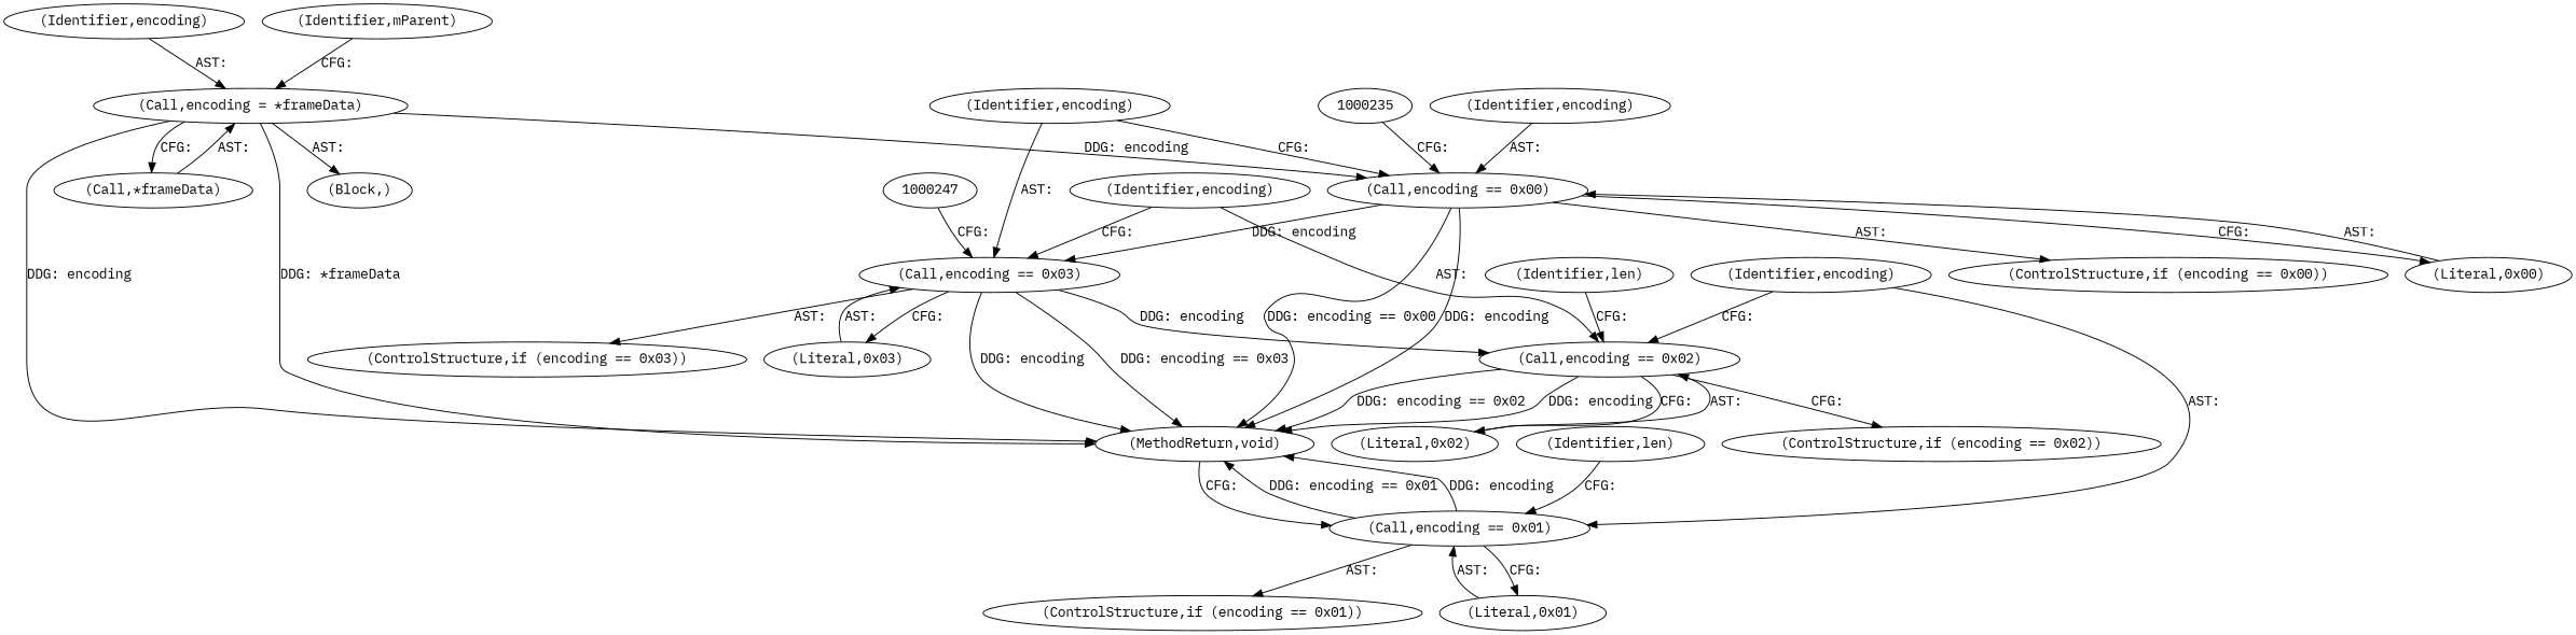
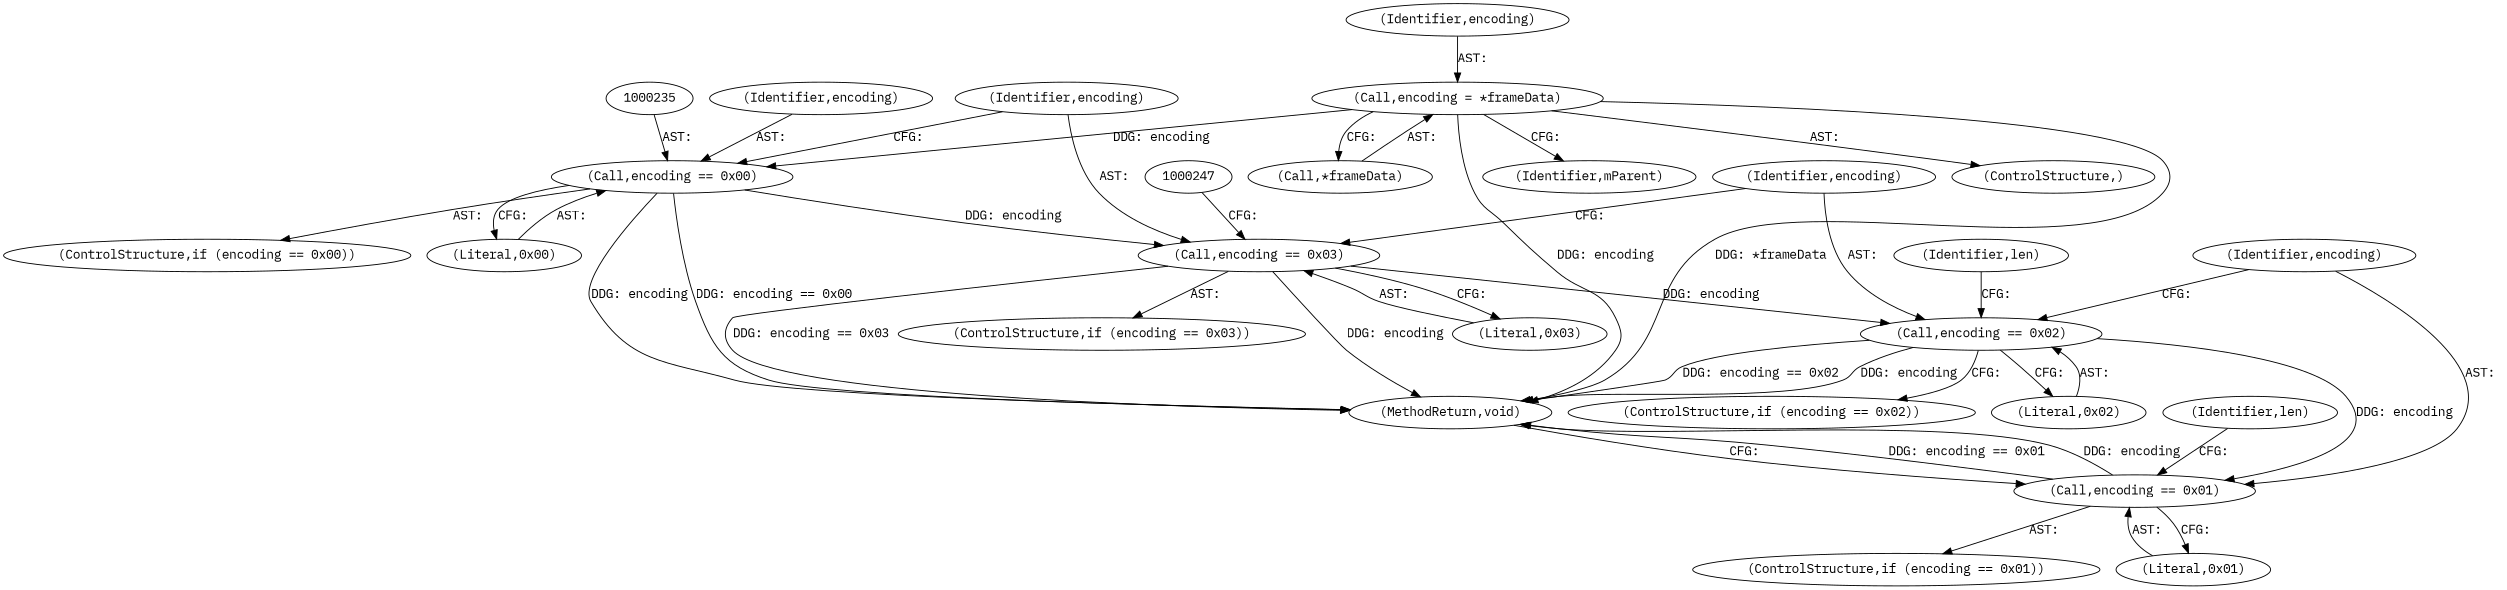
  digraph {
    fontname="IBM Plex Mono"
    node [fontname="IBM Plex Mono"]
    edge [fontname="IBM Plex Mono"]
    n1 [label="(Call,encoding = *frameData)"]
    n2 [label="(Call,encoding == 0x00)"]
-   n3 [label="(Block,)"]
+   n3 [label="(ControlStructure,)"]
    n4 [label="(MethodReturn,void)"]
    n5 [label="(Call,*frameData)"]
    n6 [label="(Call,encoding == 0x03)"]
    n7 [label="(ControlStructure,if (encoding == 0x00))"]
    n8 [label="(Literal,0x00)"]
    n9 [label="(Call,encoding == 0x01)"]
    n10 [label="(Call,encoding == 0x02)"]
    n11 [label="(ControlStructure,if (encoding == 0x03))"]
    n12 [label="(Literal,0x03)"]
    n13 [label="(Literal,0x02)"]
    n14 [label="(ControlStructure,if (encoding == 0x02))"]
    n15 [label="(ControlStructure,if (encoding == 0x01))"]
    n16 [label="(Literal,0x01)"]
    n17 [label="(Identifier,len)"]
    n18 [label="(Identifier,encoding)"]
    n19 [label="(Identifier,encoding)"]
    n20 [label="(Identifier,encoding)"]
    n21 [label="(Identifier,len)"]
    n22 [label="(Identifier,encoding)"]
    n23 [label="(Identifier,encoding)"]
    n24 [label="(Identifier,mParent)"]
    1000235
    1000247
    n1 -> n2 [label="DDG: encoding"]
    n1 -> n3 [label="AST: "]
    n1 -> n4 [label="DDG: encoding"]
    n1 -> n4 [label="DDG: *frameData"]
    n1 -> n5 [label="CFG: "]
    n2 -> n4 [label="DDG: encoding == 0x00"]
    n2 -> n4 [label="DDG: encoding"]
    n2 -> n6 [label="DDG: encoding"]
    n2 -> n7 [label="AST: "]
    n2 -> n8 [label="CFG: "]
    n4 -> n9 [label="CFG: "]
    n5 -> n1 [label="AST: "]
    n6 -> n4 [label="DDG: encoding"]
    n6 -> n4 [label="DDG: encoding == 0x03"]
    n6 -> n10 [label="DDG: encoding"]
    n6 -> n11 [label="AST: "]
    n6 -> n12 [label="CFG: "]
    n8 -> n2 [label="AST: "]
    n9 -> n4 [label="DDG: encoding == 0x01"]
    n9 -> n4 [label="DDG: encoding"]
    n9 -> n15 [label="AST: "]
    n9 -> n16 [label="CFG: "]
    n10 -> n4 [label="DDG: encoding"]
    n10 -> n4 [label="DDG: encoding == 0x02"]
+   n10 -> n9 [label="DDG: encoding"]
    n10 -> n13 [label="CFG: "]
    n10 -> n14 [label="CFG: "]
    n12 -> n6 [label="AST: "]
    n13 -> n10 [label="AST: "]
    n16 -> n9 [label="AST: "]
    n17 -> n10 [label="CFG: "]
    n18 -> n2 [label="AST: "]
    n19 -> n9 [label="AST: "]
    n19 -> n10 [label="CFG: "]
    n20 -> n2 [label="CFG: "]
    n20 -> n6 [label="AST: "]
    n21 -> n9 [label="CFG: "]
    n22 -> n6 [label="CFG: "]
    n22 -> n10 [label="AST: "]
    n23 -> n1 [label="AST: "]
-   n24 -> n1 [label="CFG: "]
-   1000235 -> n2 [label="CFG: "]
+   n1 -> n24 [label="CFG: "]
+   1000235 -> n2 [label="AST: "]
    1000247 -> n6 [label="CFG: "]
  }
